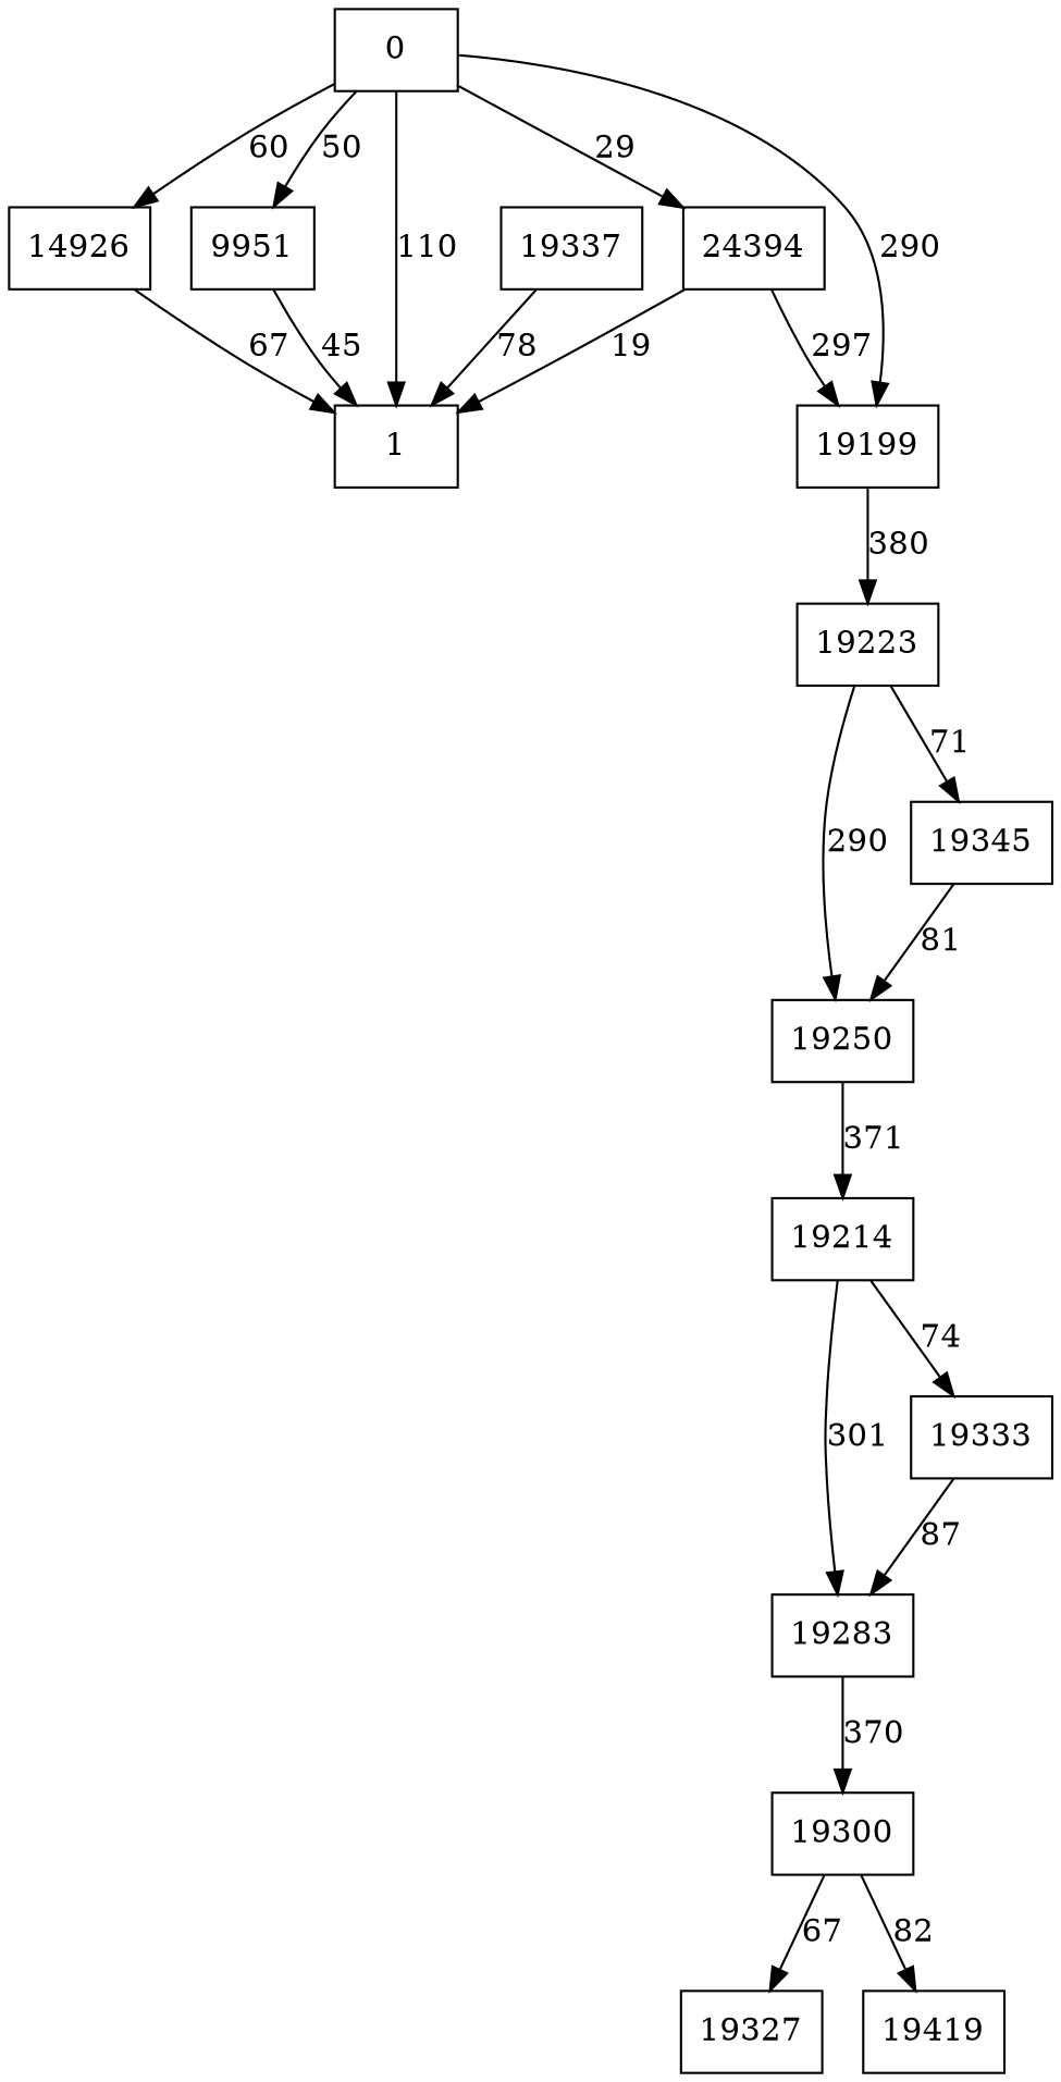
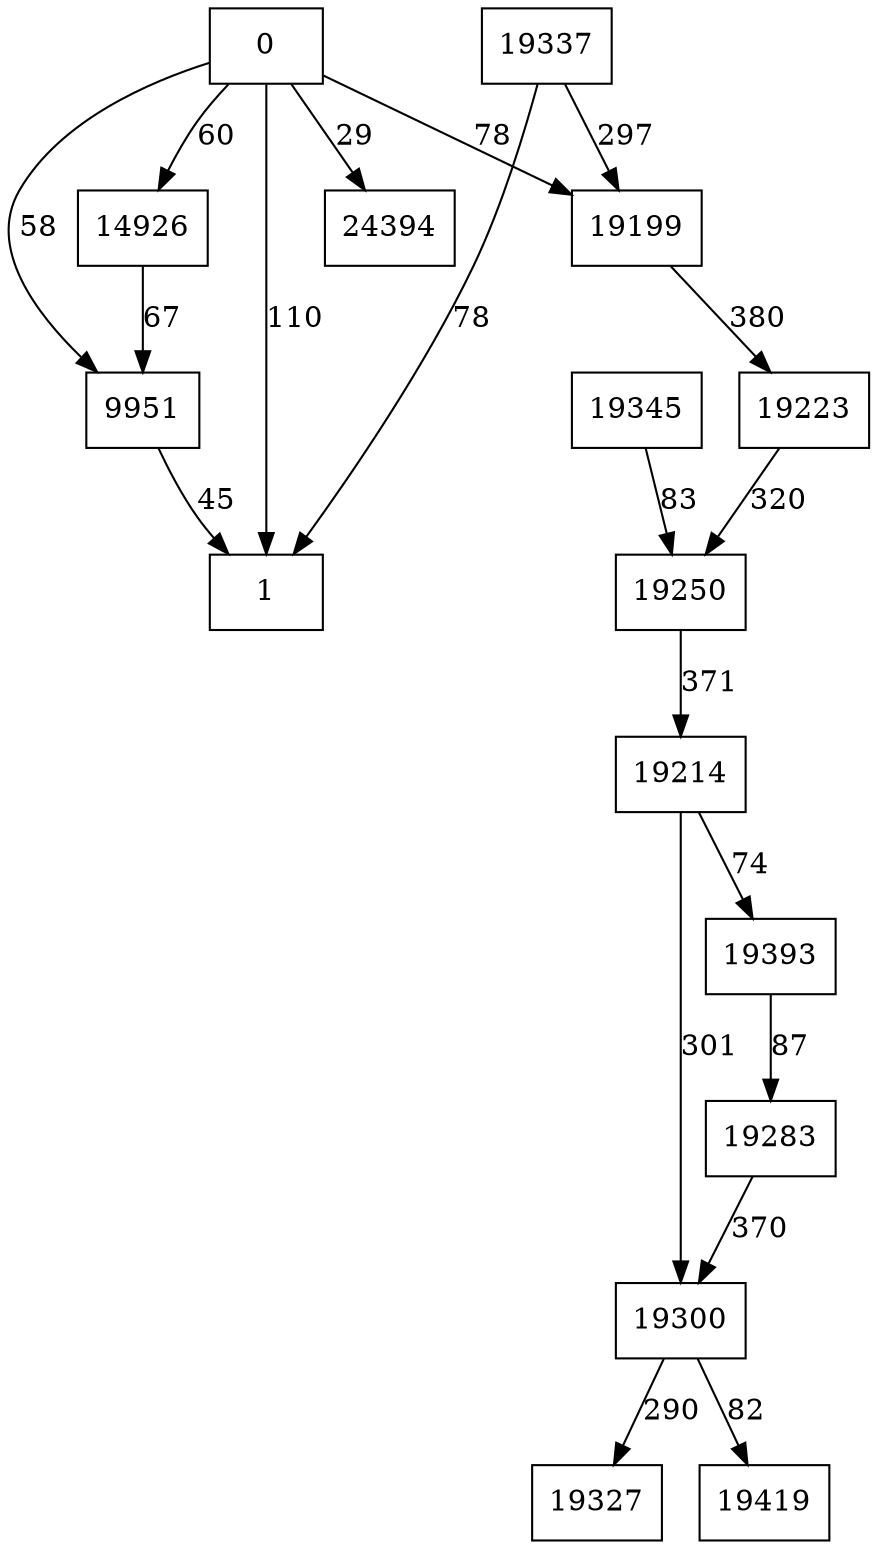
  digraph {
    rankdir=TB
    node [shape=rectangle]
    9951
    1
    14926
    19199
    19223
    19250
    n7 [label=19345]
    n8 [label=19214]
    19283
-   19393 [label=19333]
+   19393
    19300
    19327
    19419
    19337
    24394
    0
    9951 -> 1 [label=45]
-   14926 -> 1 [label=67]
+   14926 -> 9951 [label=67]
    19199 -> 19223 [label=380]
-   19223 -> 19250 [label=290]
-   19223 -> n7 [label=71]
+   19223 -> 19250 [label=320]
    19250 -> n8 [label=371]
-   n7 -> 19250 [label=81]
-   n8 -> 19283 [label=301]
+   n7 -> 19250 [label=83]
+   n8 -> 19300 [label=301]
    n8 -> 19393 [label=74]
    19283 -> 19300 [label=370]
    19393 -> 19283 [label=87]
-   19300 -> 19327 [label=67]
+   19300 -> 19327 [label=290]
    19300 -> 19419 [label=82]
    19337 -> 1 [label=78]
-   24394 -> 19199 [label=297]
-   24394 -> 1 [label=19]
-   0 -> 9951 [label=50]
+   19337 -> 19199 [label=297]
+   0 -> 9951 [label=58]
    0 -> 1 [label=110]
    0 -> 14926 [label=60]
-   0 -> 19199 [label=290]
+   0 -> 19199 [label=78]
    0 -> 24394 [label=29]
  }
